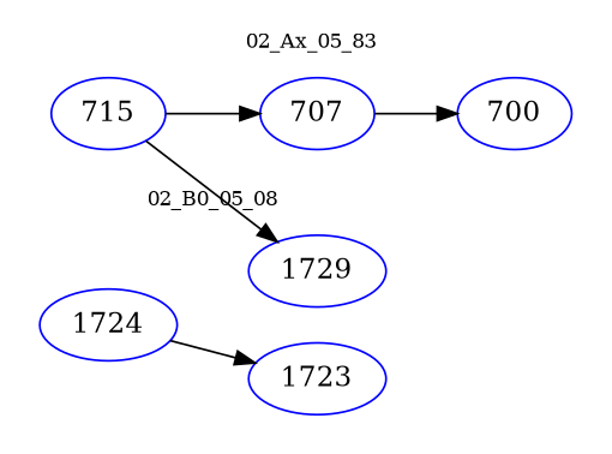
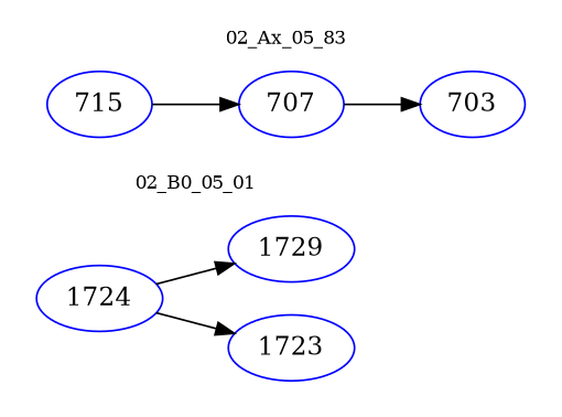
  digraph {
    rankdir=LR
    node [color=blue]
    edge [color=black]
    n1 [label=707]
-   n2 [label=700]
+   n2 [label=703]
    n3 [label=715]
    n4 [label=1724]
    n5 [label=1723]
    n6 [label=1729]
    subgraph cluster_1 {
      color=white
      fontsize=10
      label="02_Ax_05_83"
      n1
      n2
      n3
    }
    subgraph cluster_2 {
      color=white
      fontsize=10
-     label="02_B0_05_08"
+     label="02_B0_05_01"
      n4
      n5
      n6
    }
    n1 -> n2
    n3 -> n1
    n4 -> n5
-   n3 -> n6
+   n4 -> n6
  }
